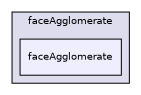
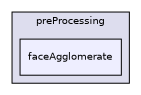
  digraph {
    compound=true
    rankdir=LR
    fontname="DejaVu Sans"
    n1 [fillcolor="#eeeeff" fontname="DejaVu Sans" fontsize=10 label=faceAgglomerate pencolor=black shape=box style=filled]
    subgraph cluster_1 {
      bgcolor="#ddddee"
      fontsize=10
-     label=faceAgglomerate
+     label=preProcessing
      pencolor=black
      n1
    }
  }
